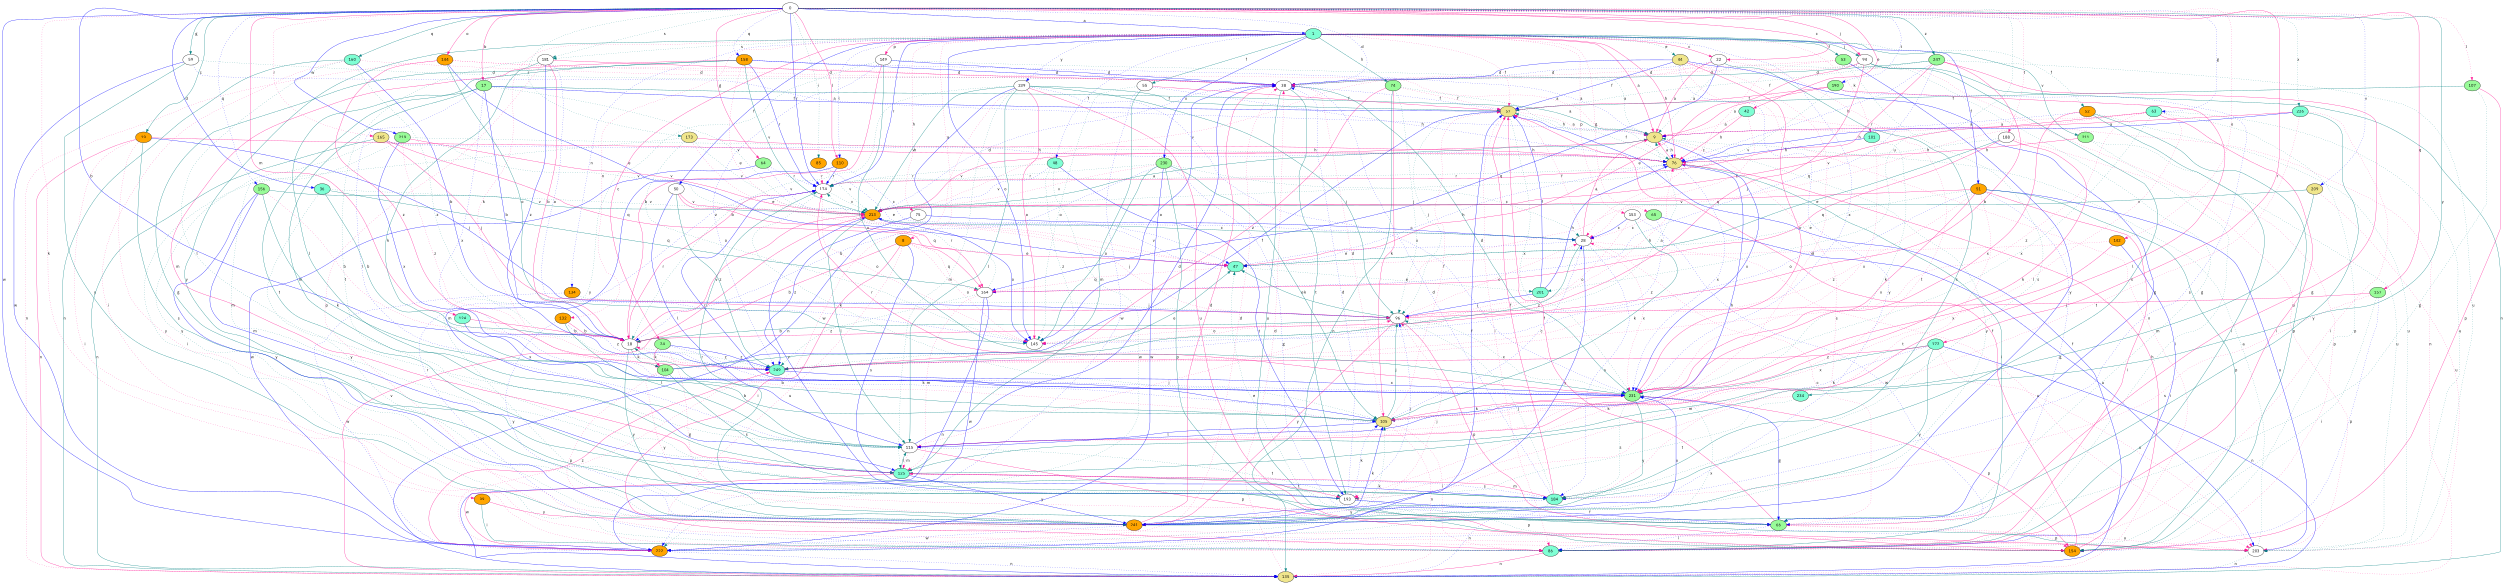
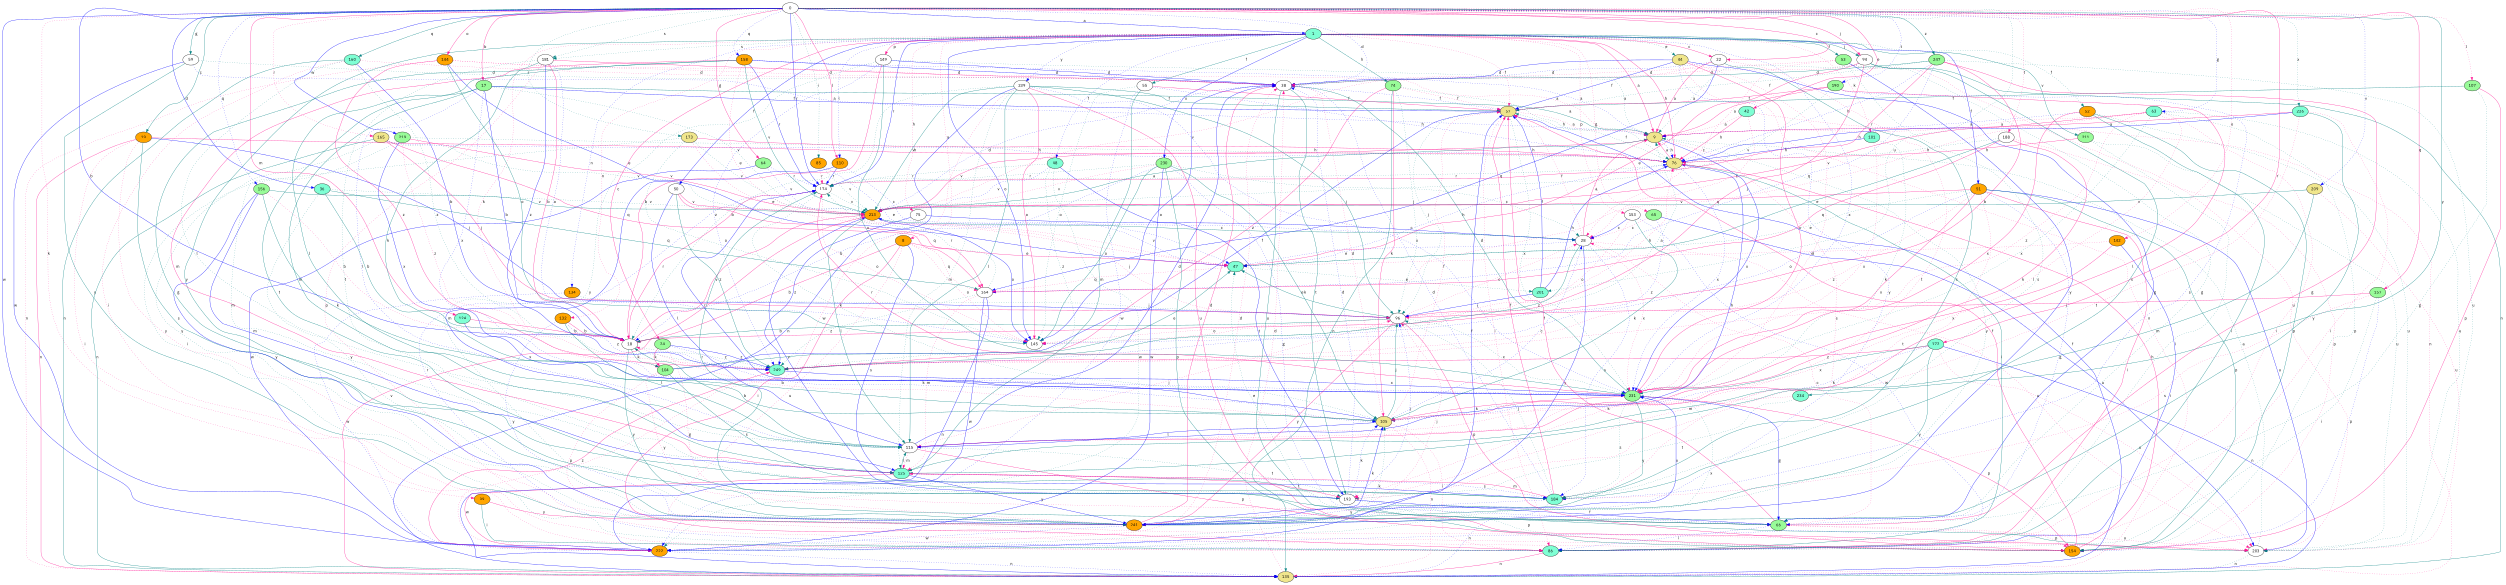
  strict digraph {
    fontname="IBM Plex Sans"
    node [fillcolor=white fontname="IBM Plex Sans" style=filled]
    edge [color=deeppink fontname="IBM Plex Sans" style=solid]
    1 [fillcolor=aquamarine]
    0
    17 [fillcolor=palegreen]
    18
    19 [fillcolor=orange]
    22
    36 [fillcolor=aquamarine]
    38
    42 [fillcolor=aquamarine]
    59
    63 [fillcolor=aquamarine]
    64 [fillcolor=palegreen]
    85 [fillcolor=orange]
    94
    99 [fillcolor=orange]
    107 [fillcolor=palegreen]
    110 [fillcolor=orange]
    124 [fillcolor=aquamarine]
    142 [fillcolor=orange]
    144 [fillcolor=orange]
    156 [fillcolor=palegreen]
    157 [fillcolor=palegreen]
    158 [fillcolor=orange]
    160 [fillcolor=aquamarine]
    165 [fillcolor=khaki]
    172 [fillcolor=aquamarine]
    173 [fillcolor=khaki]
    174
    181
    188
    190 [fillcolor=palegreen]
    201 [fillcolor=aquamarine]
    209 [fillcolor=khaki]
    219 [fillcolor=palegreen]
    222 [fillcolor=orange]
    226 [fillcolor=aquamarine]
    234 [fillcolor=aquamarine]
    247 [fillcolor=palegreen]
    8 [fillcolor=orange]
    9 [fillcolor=khaki]
    24 [fillcolor=palegreen]
    44 [fillcolor=khaki]
    48 [fillcolor=aquamarine]
    50
    51 [fillcolor=orange]
    52 [fillcolor=orange]
    53 [fillcolor=palegreen]
    55
    57 [fillcolor=khaki]
    65 [fillcolor=palegreen]
    74 [fillcolor=palegreen]
    75
    76 [fillcolor=khaki]
    101 [fillcolor=aquamarine]
    104 [fillcolor=palegreen]
    132 [fillcolor=orange]
    134 [fillcolor=orange]
    145
    149
    153
    211 [fillcolor=palegreen]
    230 [fillcolor=palegreen]
    231 [fillcolor=palegreen]
    239
    241 [fillcolor=orange]
    213 [fillcolor=orange]
    115
    125 [fillcolor=aquamarine]
    193
    249 [fillcolor=aquamarine]
    86 [fillcolor=aquamarine]
    184 [fillcolor=aquamarine]
    96
    135 [fillcolor=khaki]
    164
    203
    28
    154 [fillcolor=orange]
    47 [fillcolor=aquamarine]
    66 [fillcolor=palegreen]
    105 [fillcolor=khaki]
    1 -> 22 [label=c]
    1 -> 94 [color=teal label=j]
    1 -> 110 [color=blue label=l style=dotted]
    1 -> 174 [color=blue label=r]
    1 -> 181 [color=teal label=s style=dotted]
    1 -> 8 [label=a style=dotted]
    1 -> 9 [label=a]
    1 -> 24 [label=c]
    1 -> 44 [color=teal label=e style=dotted]
    1 -> 48 [color=blue label=f style=dotted]
    1 -> 50 [color=blue label=f]
    1 -> 51 [color=blue label=f]
    1 -> 52 [color=teal label=f style=dotted]
    1 -> 53 [color=teal label=f]
    1 -> 55 [color=teal label=f]
    1 -> 57 [label=f style=dotted]
    1 -> 65 [label=g style=dotted]
    1 -> 74 [color=teal label=h]
    1 -> 75 [label=h style=dotted]
    1 -> 76 [label=h]
    1 -> 101 [label=k style=dotted]
    1 -> 104 [label=k style=dotted]
    1 -> 132 [label=n style=dotted]
    1 -> 134 [color=blue label=n style=dotted]
    1 -> 145 [color=blue label=o]
    1 -> 149 [label=p]
    1 -> 153 [label=p style=dotted]
    1 -> 211 [color=teal label=v]
    1 -> 230 [color=blue label=x]
    1 -> 231 [color=blue label=x style=dotted]
    1 -> 239 [color=blue label=y style=dotted]
    1 -> 241 [color=teal label=y]
    0 -> 1 [color=blue label=a]
    0 -> 17 [label=b]
    0 -> 18 [color=blue label=b]
    0 -> 19 [color=teal label=c]
    0 -> 22 [label=c]
    0 -> 36 [color=blue label=d]
    0 -> 38 [color=blue label=d style=dotted]
    0 -> 42 [label=e]
    0 -> 59 [color=teal label=g]
    0 -> 63 [color=blue label=g style=dotted]
    0 -> 64 [label=g]
    0 -> 85 [color=teal label=i style=dotted]
    0 -> 94 [label=j]
    0 -> 99 [label=k style=dotted]
    0 -> 107 [label=l style=dotted]
    0 -> 110 [label=l]
    0 -> 124 [label=m]
    0 -> 142 [label=o style=dotted]
    0 -> 144 [label=o]
    0 -> 156 [color=blue label=q style=dotted]
    0 -> 157 [label=q]
    0 -> 158 [color=blue label=q style=dotted]
    0 -> 160 [color=teal label=q]
    0 -> 165 [label=r style=dotted]
    0 -> 172 [label=r]
    0 -> 173 [color=teal label=r style=dotted]
    0 -> 174 [color=blue label=r]
    0 -> 181 [color=teal label=s style=dotted]
    0 -> 188 [label=t style=dotted]
    0 -> 190 [color=blue label=t style=dotted]
    0 -> 201 [color=teal label=u style=dotted]
    0 -> 209 [color=blue label=v style=dotted]
    0 -> 219 [color=blue label=w]
    0 -> 222 [color=blue label=w]
    0 -> 226 [color=teal label=x style=dotted]
    0 -> 234 [color=teal label=y]
    0 -> 247 [color=teal label=z]
    17 -> 18 [color=blue label=b]
    17 -> 9 [color=teal label=a]
    17 -> 57 [color=blue label=f]
    17 -> 231 [color=blue label=x style=dotted]
    17 -> 213 [color=teal label=v style=dotted]
    17 -> 115 [color=blue label=l style=dotted]
    17 -> 125 [color=teal label=m]
    17 -> 193 [color=teal label=t]
    18 -> 174 [label=r]
    18 -> 104 [color=teal label=k]
    18 -> 241 [color=teal label=y]
    18 -> 213 [label=v]
    18 -> 249 [color=teal label=z style=dotted]
    19 -> 76 [label=h]
    19 -> 241 [label=y style=dotted]
    19 -> 86 [label=i style=dotted]
    19 -> 184 [color=teal label=s]
    19 -> 96 [color=blue label=j]
    19 -> 135 [label=n]
    22 -> 38 [color=blue label=d style=dotted]
    22 -> 9 [label=a]
    22 -> 213 [label=v style=dotted]
    22 -> 193 [label=t style=dotted]
    22 -> 184 [color=teal label=s]
    22 -> 164 [color=blue label=q]
    36 -> 18 [color=teal label=b]
    36 -> 241 [color=teal label=y style=dotted]
    36 -> 213 [color=teal label=v style=dotted]
    36 -> 164 [color=teal label=q]
    38 -> 57 [color=blue label=f style=dotted]
    38 -> 145 [color=blue label=o]
    38 -> 193 [color=teal label=t]
    38 -> 203 [color=teal label=u]
    42 -> 9 [label=a style=dotted]
    42 -> 76 [label=h]
    42 -> 135 [label=n style=dotted]
    42 -> 28 [label=c style=dotted]
    59 -> 38 [color=teal label=d style=dotted]
    59 -> 222 [color=blue label=w]
    59 -> 9 [color=blue label=a style=dotted]
    59 -> 241 [color=teal label=y]
    63 -> 9 [label=a style=dotted]
    63 -> 231 [color=teal label=x style=dotted]
    63 -> 213 [label=v]
    63 -> 115 [label=l style=dotted]
    63 -> 249 [label=z style=dotted]
-   63 -> 86 [label=i]
+   63 -> 86 [label=i style=dotted]
    63 -> 164 [label=q style=dotted]
    63 -> 203 [color=teal label=u style=dotted]
    63 -> 154 [color=teal label=p style=dotted]
    64 -> 174 [color=blue label=r style=dotted]
    64 -> 222 [color=blue label=w]
    64 -> 213 [color=blue label=v style=dotted]
    85 -> 174 [label=r style=dotted]
    85 -> 213 [color=teal label=v style=dotted]
    85 -> 47 [color=blue label=e style=dotted]
    94 -> 38 [label=d style=dotted]
    94 -> 9 [color=teal label=a style=dotted]
    94 -> 184 [color=teal label=s]
    94 -> 96 [label=j]
    94 -> 135 [color=teal label=n]
    94 -> 47 [label=e]
    99 -> 241 [label=y]
    99 -> 86 [color=teal label=i]
    107 -> 57 [color=teal label=f]
    107 -> 154 [label=p]
    107 -> 66 [color=teal label=g style=dotted]
    110 -> 174 [color=blue label=r]
    110 -> 125 [color=blue label=m]
    110 -> 28 [color=blue label=c style=dotted]
    124 -> 18 [label=b]
    124 -> 231 [color=blue label=x]
    142 -> 231 [label=x]
    142 -> 86 [color=blue label=i]
    142 -> 47 [label=e style=dotted]
    144 -> 38 [label=d style=dotted]
    144 -> 9 [label=a style=dotted]
    144 -> 145 [color=teal label=o]
    144 -> 249 [label=z]
    144 -> 135 [label=n style=dotted]
    144 -> 47 [color=blue label=e]
    156 -> 18 [label=b style=dotted]
    156 -> 241 [color=blue label=y]
    156 -> 213 [color=teal label=v]
    156 -> 125 [color=blue label=m]
    156 -> 105 [color=teal label=k]
    157 -> 86 [color=teal label=i style=dotted]
    157 -> 184 [label=s style=dotted]
    157 -> 96 [label=j]
    157 -> 154 [color=blue label=p style=dotted]
    158 -> 38 [color=blue label=d]
    158 -> 174 [color=blue label=r]
    158 -> 9 [color=blue label=a style=dotted]
    158 -> 213 [color=teal label=v]
    158 -> 115 [color=teal label=l]
    158 -> 125 [label=m]
    158 -> 47 [label=e style=dotted]
    158 -> 66 [color=teal label=g]
    160 -> 18 [color=blue label=b]
    160 -> 38 [label=d style=dotted]
    160 -> 115 [color=teal label=l style=dotted]
    160 -> 249 [color=teal label=z style=dotted]
    160 -> 86 [label=i style=dotted]
    160 -> 135 [color=teal label=n]
    165 -> 76 [color=blue label=h style=dotted]
    165 -> 241 [color=teal label=y style=dotted]
    165 -> 213 [color=teal label=v style=dotted]
    165 -> 96 [label=j]
    165 -> 135 [color=teal label=n]
    165 -> 164 [label=q]
    172 -> 231 [color=teal label=x]
    172 -> 241 [color=teal label=y]
    172 -> 125 [color=teal label=m]
    172 -> 249 [label=z]
    172 -> 135 [color=blue label=n]
    172 -> 203 [label=u style=dotted]
    172 -> 105 [color=blue label=k style=dotted]
    173 -> 76 [label=h]
    173 -> 145 [color=teal label=o style=dotted]
    173 -> 213 [color=teal label=v style=dotted]
    173 -> 86 [color=teal label=i style=dotted]
    173 -> 47 [label=e style=dotted]
    174 -> 145 [label=o style=dotted]
    174 -> 213 [color=teal label=v style=dotted]
    174 -> 105 [color=teal label=k style=dotted]
    181 -> 18 [label=b]
    181 -> 38 [label=d]
    181 -> 145 [color=blue label=o style=dotted]
    181 -> 193 [color=teal label=t style=dotted]
    181 -> 249 [color=blue label=z]
    181 -> 154 [label=p style=dotted]
    181 -> 105 [color=teal label=k]
    188 -> 76 [color=teal label=h style=dotted]
    188 -> 164 [label=q]
    188 -> 154 [label=p style=dotted]
    188 -> 47 [color=teal label=e]
    188 -> 105 [label=k]
    190 -> 9 [label=a]
    190 -> 57 [label=f]
    190 -> 213 [color=teal label=v style=dotted]
    190 -> 115 [label=l]
    190 -> 184 [color=blue label=s style=dotted]
    201 -> 57 [color=blue label=f]
    201 -> 76 [color=blue label=h]
    201 -> 96 [color=blue label=j]
    209 -> 213 [color=teal label=v]
    209 -> 125 [color=teal label=m]
    209 -> 203 [label=u style=dotted]
    219 -> 76 [color=teal label=h style=dotted]
    219 -> 231 [color=blue label=x]
    219 -> 213 [label=v]
    219 -> 125 [color=teal label=m style=dotted]
    219 -> 249 [label=z style=dotted]
    222 -> 38 [label=d style=dotted]
    222 -> 57 [color=blue label=f]
    222 -> 231 [color=teal label=x style=dotted]
    222 -> 249 [label=z]
    222 -> 135 [color=blue label=n style=dotted]
    222 -> 105 [color=teal label=k style=dotted]
    226 -> 9 [label=a]
    226 -> 76 [color=blue label=h]
    226 -> 241 [color=teal label=y]
    226 -> 193 [label=t style=dotted]
    226 -> 86 [label=i style=dotted]
    234 -> 193 [color=teal label=t style=dotted]
    234 -> 105 [label=k style=dotted]
    247 -> 18 [label=b]
    247 -> 38 [color=teal label=d]
    247 -> 174 [label=r]
    247 -> 57 [color=teal label=f style=dotted]
    247 -> 76 [color=blue label=h style=dotted]
    247 -> 164 [color=blue label=q style=dotted]
    247 -> 203 [color=teal label=u style=dotted]
    247 -> 66 [label=g]
    8 -> 18 [label=b]
    8 -> 145 [label=o style=dotted]
    8 -> 86 [label=i]
    8 -> 184 [color=blue label=s]
    8 -> 164 [label=q style=dotted]
    8 -> 203 [label=u style=dotted]
    8 -> 47 [label=e]
    9 -> 76 [color=blue label=h style=dotted]
    9 -> 231 [color=blue label=x]
    9 -> 241 [color=teal label=y style=dotted]
    9 -> 213 [label=v]
    9 -> 184 [label=s style=dotted]
    24 -> 104 [label=k]
    24 -> 249 [color=blue label=z]
    24 -> 66 [label=g style=dotted]
    24 -> 105 [color=blue label=k style=dotted]
    44 -> 38 [color=blue label=d]
    44 -> 57 [color=blue label=f]
    44 -> 231 [label=x]
    44 -> 241 [color=blue label=y style=dotted]
    44 -> 115 [label=l style=dotted]
    44 -> 135 [label=n style=dotted]
    44 -> 66 [color=blue label=g]
    48 -> 174 [color=teal label=r style=dotted]
    48 -> 222 [color=teal label=w style=dotted]
    48 -> 213 [color=blue label=v style=dotted]
    48 -> 193 [color=blue label=t]
    48 -> 249 [color=teal label=z style=dotted]
    50 -> 213 [label=v]
    50 -> 115 [color=blue label=l]
    50 -> 249 [color=teal label=z]
    50 -> 164 [label=q]
    51 -> 145 [color=blue label=o style=dotted]
    51 -> 231 [label=x]
    51 -> 213 [label=v]
    51 -> 193 [label=t style=dotted]
    51 -> 249 [label=z style=dotted]
    51 -> 86 [label=i]
    51 -> 203 [color=blue label=u]
    51 -> 154 [color=teal label=p]
    51 -> 47 [color=teal label=e style=dotted]
    51 -> 66 [color=blue label=g style=dotted]
    52 -> 9 [color=blue label=a style=dotted]
    52 -> 231 [label=x]
    52 -> 86 [color=teal label=i]
    52 -> 203 [color=teal label=u style=dotted]
    52 -> 154 [color=teal label=p]
    53 -> 38 [label=d style=dotted]
    53 -> 241 [color=blue label=y]
    53 -> 184 [color=teal label=s style=dotted]
    53 -> 203 [label=u style=dotted]
    53 -> 28 [label=c style=dotted]
    53 -> 66 [color=teal label=g style=dotted]
    55 -> 222 [color=blue label=w style=dotted]
    55 -> 57 [label=f]
    55 -> 76 [color=blue label=h style=dotted]
    55 -> 145 [color=teal label=o style=dotted]
    55 -> 125 [color=teal label=m]
    57 -> 9 [label=a style=dotted]
    57 -> 231 [color=teal label=x style=dotted]
    57 -> 86 [label=i style=dotted]
    57 -> 96 [color=teal label=j style=dotted]
    65 -> 249 [color=blue label=z style=dotted]
    65 -> 203 [color=blue label=u]
    65 -> 28 [label=c style=dotted]
    74 -> 57 [label=f style=dotted]
    74 -> 76 [color=teal label=h style=dotted]
    74 -> 249 [label=z]
    74 -> 96 [color=teal label=j style=dotted]
    74 -> 135 [color=teal label=n]
    74 -> 105 [label=k]
    75 -> 249 [color=blue label=z]
    75 -> 28 [color=blue label=c]
    76 -> 174 [color=teal label=r style=dotted]
    76 -> 9 [label=a]
    76 -> 57 [color=teal label=f style=dotted]
    76 -> 231 [color=blue label=x style=dotted]
    76 -> 86 [color=teal label=i]
    101 -> 76 [color=blue label=h]
    101 -> 231 [label=x style=dotted]
    101 -> 105 [color=teal label=k style=dotted]
    104 -> 57 [color=blue label=f]
    104 -> 241 [label=y style=dotted]
    104 -> 184 [color=teal label=s]
    104 -> 154 [label=p style=dotted]
    104 -> 47 [color=teal label=e]
    132 -> 18 [label=b]
    132 -> 241 [color=blue label=y style=dotted]
    132 -> 115 [color=teal label=l]
    132 -> 249 [color=blue label=z style=dotted]
    134 -> 222 [color=blue label=w style=dotted]
    134 -> 96 [color=teal label=j style=dotted]
    145 -> 9 [color=teal label=a style=dotted]
    149 -> 18 [label=b]
    149 -> 38 [color=blue label=d]
    149 -> 9 [color=teal label=a style=dotted]
    149 -> 231 [color=teal label=x]
    149 -> 241 [color=teal label=y style=dotted]
    149 -> 249 [color=blue label=z style=dotted]
    153 -> 222 [color=blue label=w style=dotted]
    153 -> 145 [label=o style=dotted]
    153 -> 28 [color=blue label=c]
    153 -> 105 [color=teal label=k]
    211 -> 76 [label=h]
    211 -> 86 [color=teal label=i style=dotted]
    211 -> 203 [color=teal label=u style=dotted]
    230 -> 18 [color=blue label=b style=dotted]
    230 -> 174 [color=teal label=r style=dotted]
    230 -> 222 [color=blue label=w]
    230 -> 145 [color=teal label=o]
    230 -> 213 [label=v style=dotted]
    230 -> 28 [color=teal label=c style=dotted]
    230 -> 154 [color=teal label=p]
    230 -> 66 [color=blue label=g style=dotted]
    230 -> 105 [color=teal label=k]
    231 -> 38 [color=teal label=d]
    231 -> 174 [label=r]
    231 -> 241 [color=teal label=y]
    231 -> 184 [color=teal label=s style=dotted]
    231 -> 154 [label=p]
    231 -> 66 [color=blue label=g]
    231 -> 105 [label=k]
    239 -> 18 [color=teal label=b style=dotted]
    239 -> 222 [label=w style=dotted]
    239 -> 57 [color=teal label=f]
    239 -> 145 [label=o]
    239 -> 231 [color=blue label=x style=dotted]
    239 -> 213 [color=teal label=v]
    239 -> 115 [color=teal label=l]
    239 -> 125 [color=teal label=m style=dotted]
    239 -> 96 [color=teal label=j]
    239 -> 135 [color=blue label=n]
    239 -> 203 [label=u]
    241 -> 38 [label=d]
    241 -> 222 [color=blue label=w style=dotted]
    241 -> 231 [color=blue label=x]
    241 -> 96 [label=j style=dotted]
    241 -> 105 [color=blue label=k]
    213 -> 38 [color=blue label=d style=dotted]
    213 -> 9 [color=teal label=a]
    213 -> 145 [color=blue label=o]
    213 -> 115 [color=teal label=l]
    213 -> 96 [label=j style=dotted]
    213 -> 28 [color=teal label=c]
    115 -> 18 [color=teal label=b]
    115 -> 38 [color=blue label=d]
    115 -> 76 [color=blue label=h]
    115 -> 125 [label=m style=dotted]
    115 -> 193 [color=teal label=t style=dotted]
    115 -> 96 [label=j style=dotted]
    115 -> 154 [label=p]
    125 -> 222 [label=w]
    125 -> 241 [color=blue label=y]
    125 -> 115 [color=teal label=l]
    125 -> 193 [label=t]
    125 -> 184 [color=blue label=s style=dotted]
    193 -> 38 [color=blue label=d style=dotted]
    193 -> 213 [color=blue label=v]
    193 -> 96 [color=blue label=j style=dotted]
    193 -> 154 [color=teal label=p style=dotted]
    193 -> 66 [color=blue label=f]
    193 -> 105 [color=blue label=k style=dotted]
    249 -> 231 [color=blue label=x]
    86 -> 174 [color=blue label=r style=dotted]
    86 -> 135 [label=n]
    184 -> 38 [color=blue label=d style=dotted]
    184 -> 57 [label=f]
    184 -> 241 [color=blue label=y style=dotted]
    184 -> 125 [label=m]
    184 -> 96 [color=teal label=j style=dotted]
    184 -> 135 [color=blue label=n style=dotted]
    96 -> 18 [color=teal label=b]
    96 -> 76 [label=h style=dotted]
    96 -> 145 [label=o style=dotted]
    96 -> 231 [color=teal label=x style=dotted]
    96 -> 241 [label=y]
    96 -> 28 [label=c style=dotted]
    96 -> 154 [label=p]
    96 -> 47 [color=teal label=e]
    135 -> 38 [label=d style=dotted]
    135 -> 57 [color=blue label=f]
    135 -> 213 [label=v]
    164 -> 174 [color=teal label=r style=dotted]
    164 -> 222 [color=blue label=w]
    164 -> 125 [label=m style=dotted]
    164 -> 249 [color=teal label=z style=dotted]
    164 -> 135 [color=blue label=n]
    203 -> 9 [color=teal label=a style=dotted]
    203 -> 135 [color=teal label=n style=dotted]
    28 -> 9 [label=a]
    28 -> 57 [label=f style=dotted]
    28 -> 231 [label=x style=dotted]
    28 -> 241 [color=blue label=y]
    28 -> 249 [color=teal label=z]
    28 -> 184 [color=blue label=s style=dotted]
    28 -> 203 [label=u style=dotted]
    28 -> 47 [color=blue label=e style=dotted]
    154 -> 57 [label=f]
    154 -> 76 [label=h]
    47 -> 201 [color=teal label=e style=dotted]
    47 -> 76 [color=blue label=h style=dotted]
    47 -> 213 [color=blue label=v style=dotted]
    47 -> 164 [label=q style=dotted]
    66 -> 174 [color=teal label=r]
    66 -> 57 [label=f]
    66 -> 86 [color=blue label=i style=dotted]
    66 -> 203 [label=u style=dotted]
    66 -> 28 [label=c style=dotted]
    66 -> 154 [label=p style=dotted]
    66 -> 47 [color=teal label=e style=dotted]
    105 -> 18 [label=b style=dotted]
    105 -> 38 [label=d style=dotted]
    105 -> 174 [color=blue label=r]
    105 -> 57 [label=f style=dotted]
    105 -> 115 [color=blue label=l]
    105 -> 86 [label=i style=dotted]
    105 -> 96 [color=teal label=j]
    105 -> 135 [label=n style=dotted]
    105 -> 28 [color=blue label=c style=dotted]
  }
